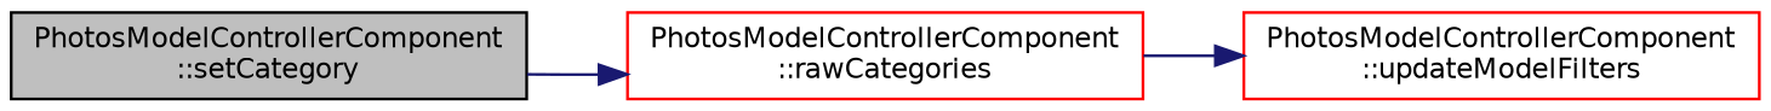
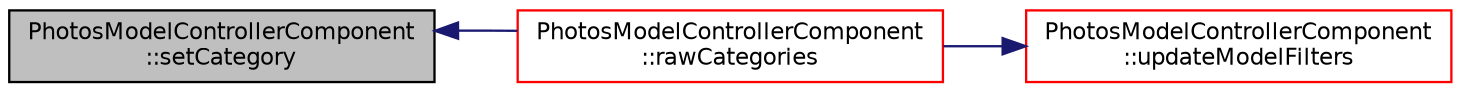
  digraph {
    fontname="DejaVu Sans"
    rankdir=LR
    node [color=red fillcolor=white fontname="DejaVu Sans" fontsize=10 shape=record style=filled]
    edge [color=midnightblue fontname="DejaVu Sans" fontsize=10 labelfontname=Helvetica labelfontsize=10 style=solid]
    n1 [color=black fillcolor=grey75 fontcolor=black height=0.2 label="PhotosModelControllerComponent\l::setCategory" width=0.4]
    n2 [height=0.2 label="PhotosModelControllerComponent\l::rawCategories" width=0.4]
    n3 [height=0.2 label="PhotosModelControllerComponent\l::updateModelFilters" width=0.4]
-   n1 -> n2
+   n2 -> n1
    n2 -> n3
  }
